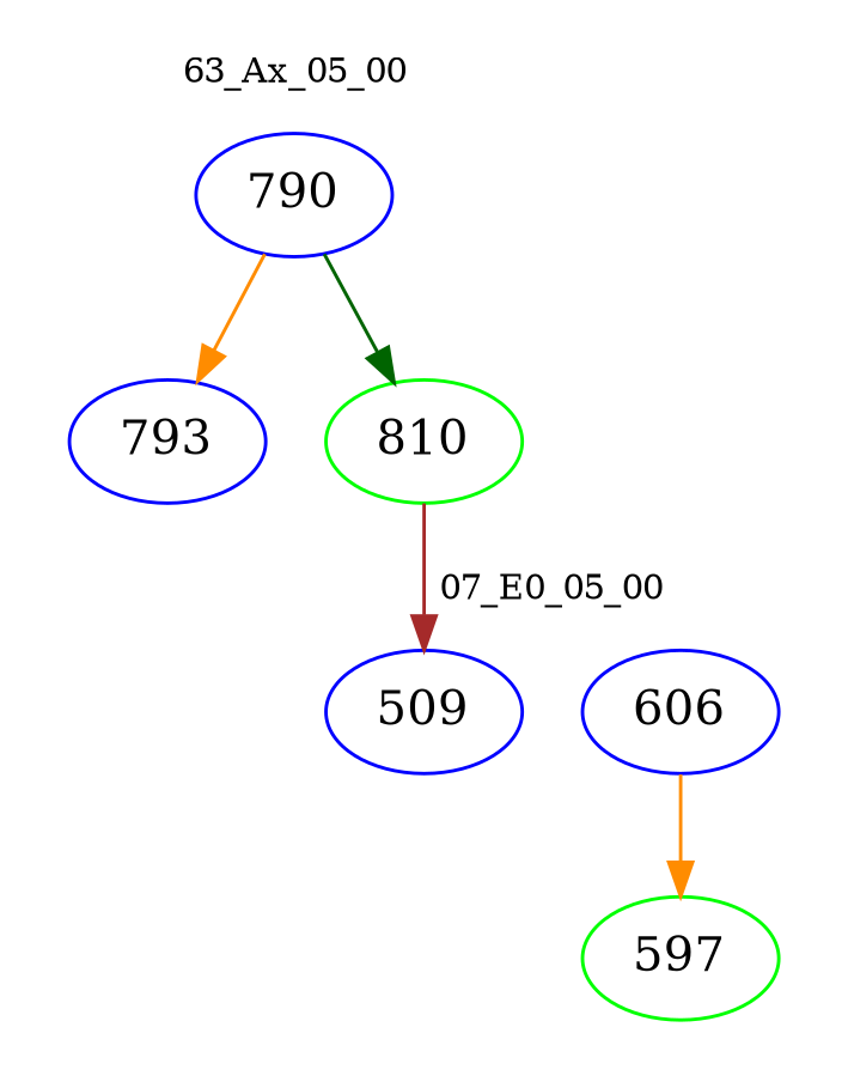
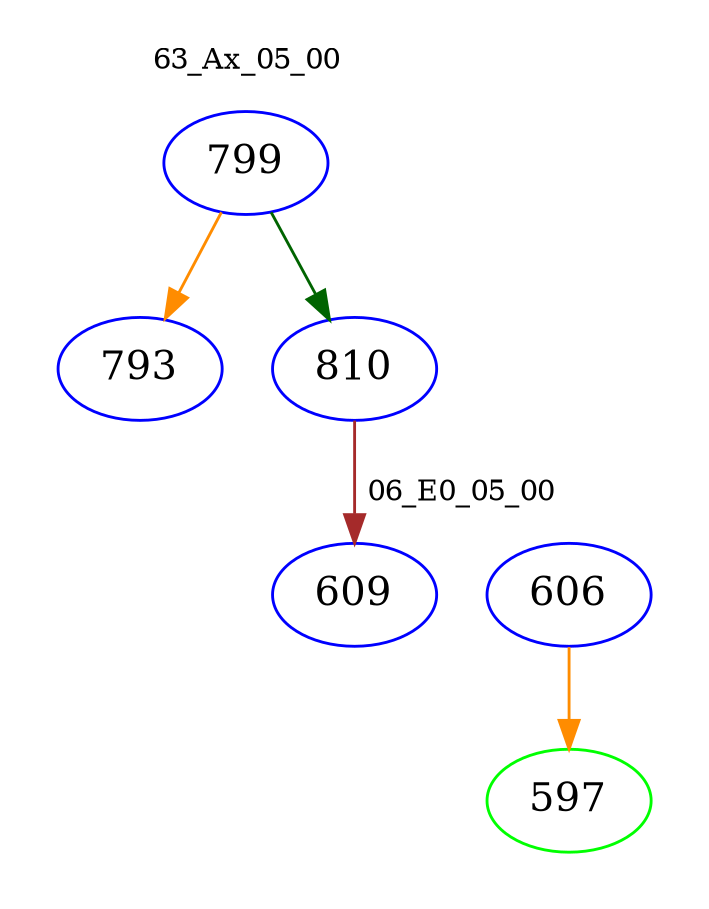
  digraph {
    node [color=blue]
    edge [color=darkorange]
-   n1 [label=790]
+   n1 [label=799]
    n2 [label=793]
-   n3 [color=green label=810]
+   n3 [label=810]
    n4 [label=606]
    n5 [color=green label=597]
-   n6 [label=509]
+   n6 [label=609]
    subgraph cluster_1 {
      color=white
      fontsize=10
      label="63_Ax_05_00"
      n1
      n2
      n3
    }
    subgraph cluster_2 {
      color=white
      fontsize=10
-     label="07_E0_05_00"
+     label="06_E0_05_00"
      n4
      n5
      n6
    }
    n1 -> n2
    n1 -> n3 [color=darkgreen]
    n3 -> n6 [color=brown]
    n4 -> n5
  }
